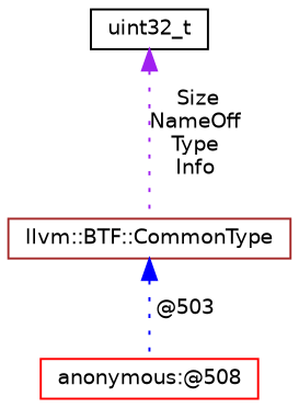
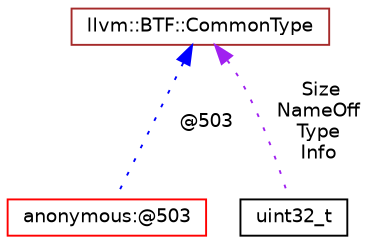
  digraph {
    node [fillcolor=white fontname=Helvetica fontsize=10 shape=record style=filled]
    edge [dir=back fontname=Helvetica fontsize=10 labelfontname=Helvetica labelfontsize=10 style=dotted]
    n1 [color=brown fontcolor=black height=0.2 label="llvm::BTF::CommonType" width=0.4]
-   n2 [color=red height=0.2 label="anonymous:@508" width=0.4]
+   n2 [color=red height=0.2 label="anonymous:@503" width=0.4]
    n3 [color=black height=0.2 label=uint32_t width=0.4]
    n1 -> n2 [color=blue label=" @503"]
-   n3 -> n1 [color=purple label=" Size\nNameOff\nType\nInfo"]
+   n1 -> n3 [color=purple label=" Size\nNameOff\nType\nInfo"]
  }
